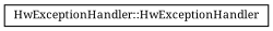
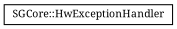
  digraph {
    rankdir=LR
    fontname="Noto Serif"
-   n1 [color=black fillcolor=white fontname="Noto Serif" fontsize=10 height=0.2 label="HwExceptionHandler::HwExceptionHandler" shape=record style=filled width=0.4]
+   n1 [color=black fillcolor=white fontname="Noto Serif" fontsize=10 height=0.2 label="SGCore::HwExceptionHandler" shape=record style=filled width=0.4]
  }
